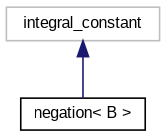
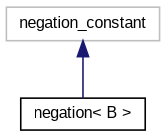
  digraph {
    rankdir=TB
    fontname="Liberation Sans"
    node [fillcolor=white fontname="Liberation Sans" fontsize=10 shape=record style=filled]
-   n1 [color=grey75 height=0.2 label=integral_constant width=0.4]
+   n1 [color=grey75 height=0.2 label=negation_constant width=0.4]
    n2 [color=black height=0.2 label="negation\< B \>" width=0.4]
    n1 -> n2 [color=midnightblue dir=back fontname="Liberation Sans" fontsize=10 labelfontname=Helvetica labelfontsize=10 style=solid]
  }
